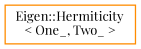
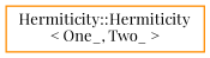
  digraph {
    rankdir=TB
    fontname="Playfair Display"
-   n1 [color=darkorange fillcolor=white fontname="Playfair Display" fontsize=10 height=0.2 label="Eigen::Hermiticity\l\< One_, Two_ \>" shape=box style=filled width=0.4]
+   n1 [color=darkorange fillcolor=white fontname="Playfair Display" fontsize=10 height=0.2 label="Hermiticity::Hermiticity\l\< One_, Two_ \>" shape=box style=filled width=0.4]
  }
